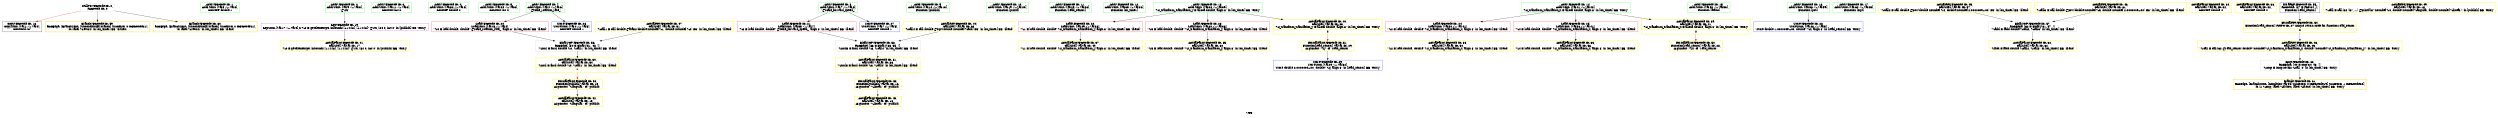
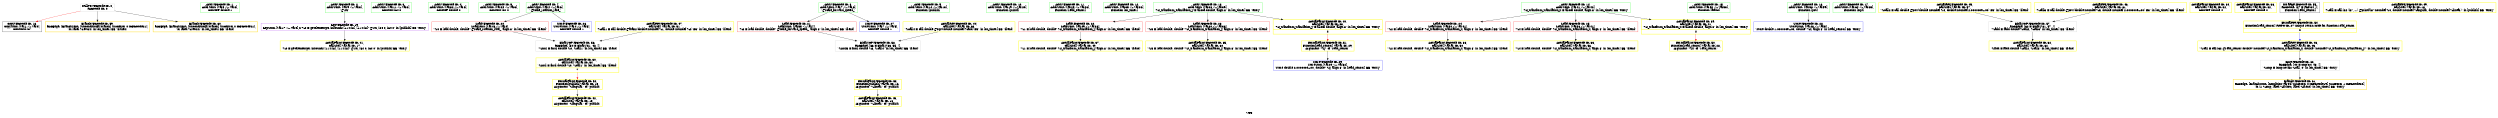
  digraph {
    label=VFG
    rankdir=TB
    node [color=yellow shape=record]
    edge [style=solid]
    n1 [color=grey label="{NullPtrVFGNode ID: 0,\nPAGNode ID: 0}"]
    n2 [color=black label="{CopyVFGNode ID: 18,\nCopyStmt: [Var1 \<-- Var0],\nConstNull i8*}"]
    n3 [color=gold label="{BranchVFGNode ID: 59,\nPAGEdge: [BranchStmt: [Unconditional branch] Successor 0 ICFGNode21],\n`br label %return` in [on_timer] BB `if.then`}" penwidth=2]
    n4 [color=gold label="{BranchVFGNode ID: 60,\nPAGEdge: [BranchStmt: [Unconditional branch] Successor 0 ICFGNode21],\n`br label %return` in [on_timer] BB `if.end`}" penwidth=2]
    n5 [color=green label="{AddrVFGNode ID: 1,\nAddrStmt: [Var5 \<-- Var3],\nConstFP double 1}"]
    n6 [color=green label="{AddrVFGNode ID: 2,\nAddrStmt: [Var9 \<-- Var3],\n`@.str`}"]
    n7 [color=purple label="{GepVFGNode ID: 19,\nGepStmt: [Var17 \<-- Var9],n`%0 = getelementptr inbounds [11 x i8], [11 x i8]* @.str, i64 0, i64 0` in [publish] BB `entry`}"]
    n8 [label="{ActualParmVFGNode ID: 41,\nCallSite[] ValVar ID: 17,\n`%0 = getelementptr inbounds [11 x i8], [11 x i8]* @.str, i64 0, i64 0` in [publish] BB `entry`}" penwidth=2]
    n9 [color=green label="{AddrVFGNode ID: 3,\nAddrStmt: [Var11 \<-- Var3],\nConstInt i64 0}"]
    n10 [color=green label="{AddrVFGNode ID: 4,\nAddrStmt: [Var32 \<-- Var3],\nConstFP double 2}"]
    n11 [color=green label="{AddrVFGNode ID: 5,\nAddrStmt: [Var34 \<-- Var3],\nConstInt i32 0}"]
    n12 [color=green label="{AddrVFGNode ID: 7,\nAddrStmt: [Var4 \<-- Var6],\n`@scale_rotation_rate_`}"]
    n13 [color=red label="{LoadVFGNode ID: 20,\nLoadStmt: [Var48 \<-- Var4],\n`%0 = load double, double* @scale_rotation_rate_, align 8` in [on_timer] BB `if.end`}"]
    n14 [color=blue label="{StoreVFGNode ID: 26,\nStoreStmt: [Var4 \<-- Var5],\nConstFP double 1}"]
    n15 [color=grey label="{BinaryOPVFGNode ID: 56,\nPAGEdge: [54 = Binary(51, 48, )],\n `%mul = fmul double %0, %call1` in [on_timer] BB `if.end`}"]
    n16 [label="{ActualParmVFGNode ID: 30,\nCallSite[] ValVar ID: 54,\n`%mul = fmul double %0, %call1` in [on_timer] BB `if.end`|{<s0>7}}" penwidth=2]
    n17 [color=green label="{AddrVFGNode ID: 8,\nAddrStmt: [Var7 \<-- Var8],\n`@scale_forward_speed_`}"]
    n18 [color=red label="{LoadVFGNode ID: 21,\nLoadStmt: [Var55 \<-- Var7],\n`%3 = load double, double* @scale_forward_speed_, align 8` in [on_timer] BB `if.end`}"]
    n19 [color=blue label="{StoreVFGNode ID: 27,\nStoreStmt: [Var7 \<-- Var5],\nConstFP double 1}"]
    n20 [color=grey label="{BinaryOPVFGNode ID: 58,\nPAGEdge: [66 = Binary(63, 55, )],\n `%mul5 = fmul double %3, %call4` in [on_timer] BB `if.end`}"]
-   n21 [label="{ActualParmVFGNode ID: 31,\nCallSite[] ValVar ID: 66,\n`%mul5 = fmul double %3, %call4` in [on_timer] BB `if.end`|{<s0>7}}" penwidth=2]
    n22 [color=green label="{AddrVFGNode ID: 9,\nAddrStmt: [Var12 \<-- Var13],\nFunction [publish]}"]
    n23 [color=green label="{AddrVFGNode ID: 10,\nAddrStmt: [Var19 \<-- Var20],\nFunction [printf]}"]
    n24 [color=green label="{AddrVFGNode ID: 11,\nAddrStmt: [Var25 \<-- Var26],\nFunction [read_sensor]}"]
    n25 [color=green label="{AddrVFGNode ID: 12,\nAddrStmt: [Var35 \<-- Var36],\nFunction [on_timer]}"]
    n26 [color=green label="{AddrVFGNode ID: 13,\nAddrStmt: [Var38 \<-- Var39],\n`%t_transform_translation_y = alloca double, align 8` in [on_timer] BB `entry`}"]
    n27 [color=red label="{LoadVFGNode ID: 22,\nLoadStmt: [Var49 \<-- Var38],\n`%1 = load double, double* %t_transform_translation_y, align 8` in [on_timer] BB `if.end`}"]
    n28 [color=red label="{LoadVFGNode ID: 23,\nLoadStmt: [Var60 \<-- Var38],\n`%5 = load double, double* %t_transform_translation_y, align 8` in [on_timer] BB `if.end`}"]
    n29 [label="{ActualParmVFGNode ID: 40,\nCallSite[] ValVar ID: 38,\n`%t_transform_translation_y = alloca double, align 8` in [on_timer] BB `entry`|{<s0>2}}" penwidth=2]
    n30 [label="{ActualParmVFGNode ID: 37,\nCallSite[] ValVar ID: 49,\n`%1 = load double, double* %t_transform_translation_y, align 8` in [on_timer] BB `if.end`}" penwidth=2]
    n31 [label="{ActualParmVFGNode ID: 35,\nCallSite[] ValVar ID: 60,\n`%5 = load double, double* %t_transform_translation_y, align 8` in [on_timer] BB `if.end`}" penwidth=2]
    n32 [label="{FormalParmVFGNode ID: 51,\nFunction[read_sensor] ValVar ID: 29,\nArgument `%y` of `read_sensor`}" penwidth=2]
    n33 [color=blue label="{StoreVFGNode ID: 29,\nStoreStmt: [Var29 \<-- Var32],\n`store double 2.000000e+00, double* %y, align 8` in [read_sensor] BB `entry`}"]
    n34 [color=green label="{AddrVFGNode ID: 14,\nAddrStmt: [Var41 \<-- Var42],\n`%t_transform_translation_x = alloca double, align 8` in [on_timer] BB `entry`}"]
    n35 [color=red label="{LoadVFGNode ID: 24,\nLoadStmt: [Var50 \<-- Var41],\n`%2 = load double, double* %t_transform_translation_x, align 8` in [on_timer] BB `if.end`}"]
    n36 [color=red label="{LoadVFGNode ID: 25,\nLoadStmt: [Var56 \<-- Var41],\n`%4 = load double, double* %t_transform_translation_x, align 8` in [on_timer] BB `if.end`}"]
    n37 [label="{ActualParmVFGNode ID: 39,\nCallSite[] ValVar ID: 41,\n`%t_transform_translation_x = alloca double, align 8` in [on_timer] BB `entry`|{<s0>2}}" penwidth=2]
    n38 [label="{ActualParmVFGNode ID: 38,\nCallSite[] ValVar ID: 50,\n`%2 = load double, double* %t_transform_translation_x, align 8` in [on_timer] BB `if.end`}" penwidth=2]
    n39 [label="{ActualParmVFGNode ID: 33,\nCallSite[] ValVar ID: 56,\n`%4 = load double, double* %t_transform_translation_x, align 8` in [on_timer] BB `if.end`}" penwidth=2]
    n40 [label="{FormalParmVFGNode ID: 50,\nFunction[read_sensor] ValVar ID: 28,\nArgument `%x` of `read_sensor`}" penwidth=2]
    n41 [color=green label="{AddrVFGNode ID: 15,\nAddrStmt: [Var52 \<-- Var53],\nFunction [atan2]}"]
    n42 [color=green label="{AddrVFGNode ID: 16,\nAddrStmt: [Var58 \<-- Var59],\nFunction [pow]}"]
    n43 [color=blue label="{StoreVFGNode ID: 28,\nStoreStmt: [Var28 \<-- Var5],\n`store double 1.000000e+00, double* %x, align 8` in [read_sensor] BB `entry`}"]
    n44 [color=green label="{AddrVFGNode ID: 17,\nAddrStmt: [Var64 \<-- Var65],\nFunction [sqrt]}"]
    n45 [label="{FormalParmVFGNode ID: 52,\nFunction[publish] ValVar ID: 15,\nArgument `%angular` of `publish`}" penwidth=2]
    n46 [label="{FormalParmVFGNode ID: 53,\nFunction[publish] ValVar ID: 16,\nArgument `%linear` of `publish`}" penwidth=2]
    n47 [label="{ActualParmVFGNode ID: 42,\nCallSite[] ValVar ID: 15,\nArgument `%angular` of `publish`}" penwidth=2]
    n48 [label="{ActualParmVFGNode ID: 43,\nCallSite[] ValVar ID: 16,\nArgument `%linear` of `publish`}" penwidth=2]
    n49 [label="{ActualParmVFGNode ID: 32,\nCallSite[] ValVar ID: 62,\n`%add = fadd double %call2, %call3` in [on_timer] BB `if.end`}" penwidth=2]
    n50 [label="{ActualParmVFGNode ID: 34,\nCallSite[] ValVar ID: 32,\nConstFP double 4}" penwidth=2]
    n51 [label="{ActualParmVFGNode ID: 36,\nCallSite[] ValVar ID: 32,\nConstFP double 2}" penwidth=2]
    n52 [label="{ActualRetVFGNode ID: 44,\nCallSite[] ValVar ID: 63,\n`%call4 = call double @sqrt(double noundef %add) #3` in [on_timer] BB `if.end`}" penwidth=2]
    n53 [label="{ActualRetVFGNode ID: 45,\nCallSite[] ValVar ID: 57,\n`%call2 = call double @pow(double noundef %4, double noundef 2.000000e+00) #3` in [on_timer] BB `if.end`}" penwidth=2]
    n54 [color=grey label="{BinaryOPVFGNode ID: 57,\nPAGEdge: [62 = Binary(61, 57, )],\n `%add = fadd double %call2, %call3` in [on_timer] BB `if.end`}"]
    n55 [label="{ActualRetVFGNode ID: 46,\nCallSite[] ValVar ID: 61,\n`%call3 = call double @pow(double noundef %5, double noundef 2.000000e+00) #3` in [on_timer] BB `if.end`}" penwidth=2]
    n56 [label="{ActualRetVFGNode ID: 47,\nCallSite[] ValVar ID: 51,\n`%call1 = call double @atan2(double noundef %1, double noundef %2) #3` in [on_timer] BB `if.end`}" penwidth=2]
    n57 [label="{ActualRetVFGNode ID: 48,\nCallSite[] ValVar ID: 43,\n`%call = call i32 @read_sensor(double* noundef %t_transform_translation_x, double* noundef %t_transform_translation_y)` in [on_timer] BB `entry`}" penwidth=2]
    n58 [color=grey label="{CmpVFGNode ID: 62,\nPAGEdge: [44 = cmp(34, 43, )],\n `%cmp = icmp ne i32 %call, 0` in [on_timer] BB `entry`}"]
    n59 [color=gold label="{BranchVFGNode ID: 61,\nPAGEdge: [BranchStmt: [Condition Var44] Successor 0 ICFGNode19] Successor 1 ICFGNode20],\n`br i1 %cmp, label %if.then, label %if.end` in [on_timer] BB `entry`}" penwidth=2]
    n60 [label="{ActualRetVFGNode ID: 49,\nCallSite[] ValVar ID: 18,\n`%call = call i32 (i8*, ...) @printf(i8* noundef %0, double noundef %angular, double noundef %linear)` in [publish] BB `entry`}" penwidth=2]
    n61 [label="{FormalRetVFGNode ID: 54,\nFunction[read_sensor] RetPN ID: 27 unique return node for function read_sensor\n|{<s0>2}}" penwidth=2]
    n62 [color=black label="{IntraPHIVFGNode ID: 55,\nPAGNode: [27 = PHI(34, )],\n Function [read_sensor]}"]
    n1 -> n2 [color=red]
    n1 -> n3
    n1 -> n4
    n6 -> n7
    n7 -> n8
    n12 -> n13
    n12 -> n14
    n13 -> n15
-   n15 -> n16
    n16 -> n45 [color=red]
    n17 -> n18
    n17 -> n19
    n18 -> n20
-   n20 -> n21
-   n21 -> n46 [color=red]
    n26 -> n27
    n26 -> n28
    n26 -> n29
    n27 -> n30
    n28 -> n31
    n29 -> n32 [color=red]
    n32 -> n33
    n34 -> n35
    n34 -> n36
    n34 -> n37
    n35 -> n38
    n36 -> n39
    n37 -> n40 [color=red]
    n42 -> n43
    n45 -> n47
    n46 -> n48
    n52 -> n20
    n53 -> n54
    n54 -> n49
    n55 -> n54
    n56 -> n15
    n57 -> n58
    n58 -> n59
    n61 -> n57 [color=blue]
    n62 -> n61
  }
